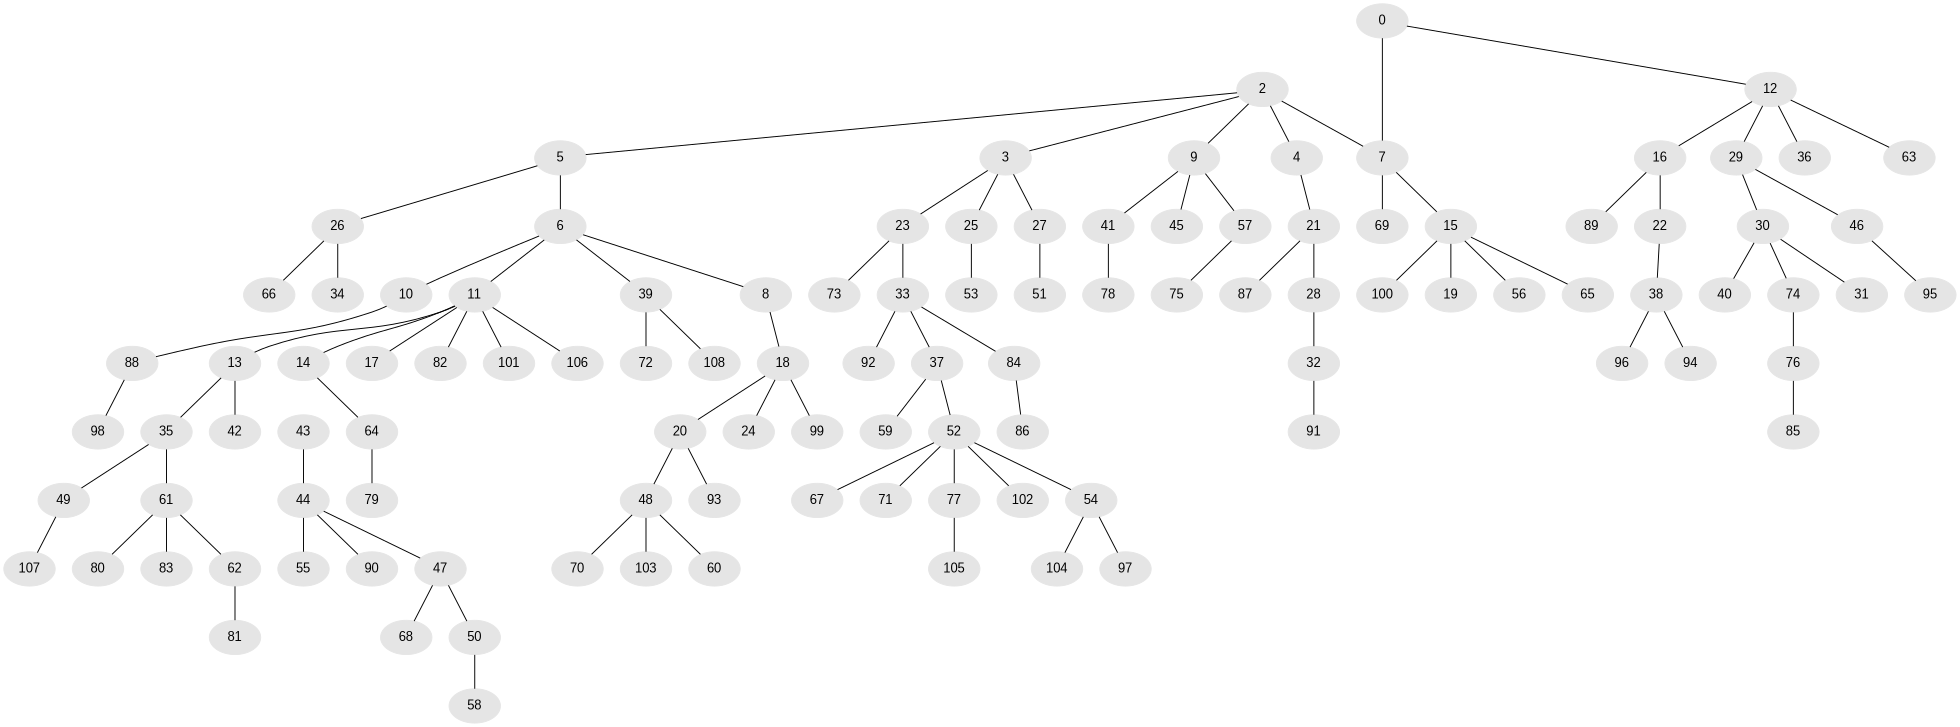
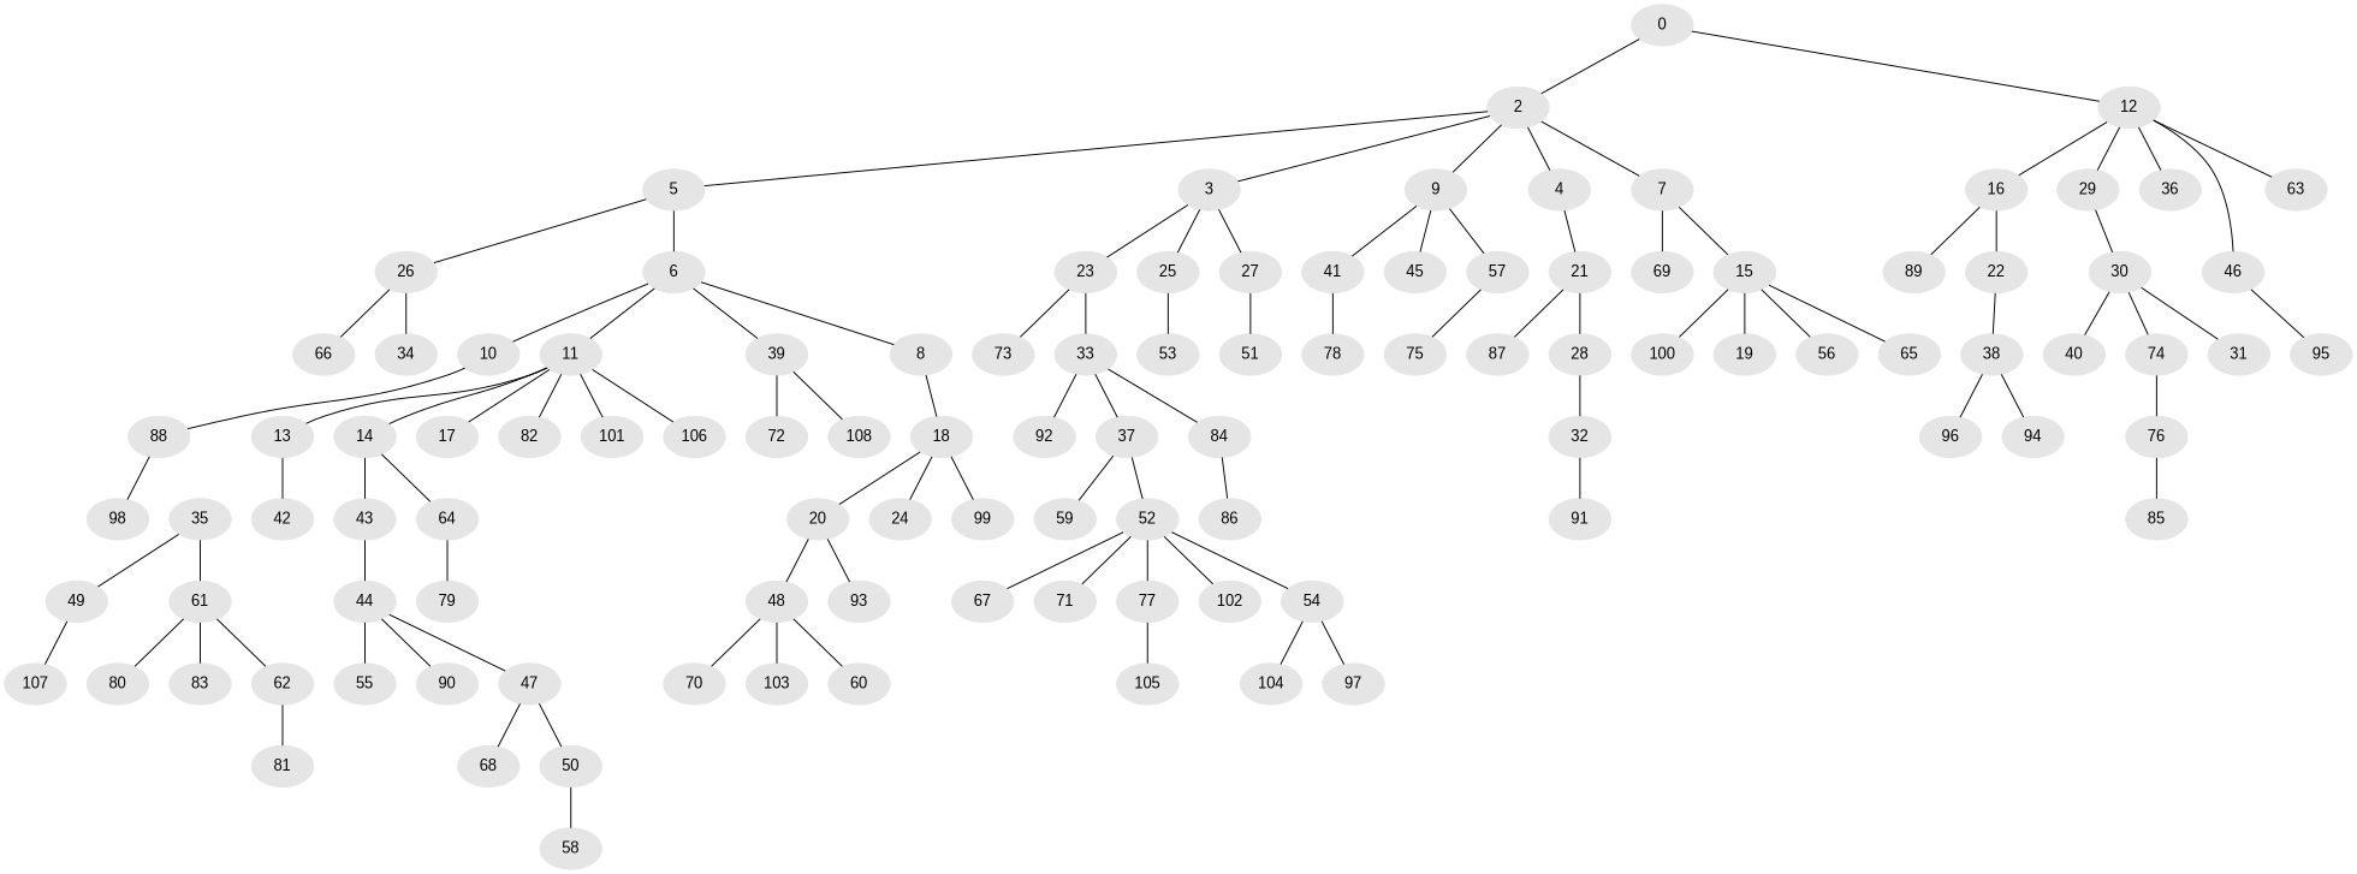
  graph {
    fontname="Liberation Sans"
    node [color=gray90 fontname="Liberation Sans" style=filled]
    edge [fontname="Liberation Sans"]
    n1 [label=0]
    2
    12
    3
    4
    5
    7
    9
    16
    29
    36
    46
    63
    23
    25
    27
    21
    6
    26
    15
    69
    41
    45
    57
    33
    73
    53
    51
    28
    87
    8
    10
    11
    39
    34
    66
    18
    88
    13
    14
    17
    82
    101
    106
    72
    108
    19
    56
    65
    100
    20
    24
    99
    78
    75
    98
    35
    42
    43
    64
    22
    89
    30
    95
    49
    61
    44
    79
    38
    48
    93
    60
    70
    103
    32
    94
    96
    37
    84
    92
    91
    31
    40
    74
    76
    52
    59
    86
    107
    62
    80
    83
    54
    67
    71
    77
    102
    47
    55
    90
    50
    68
    58
    97
    104
    105
    81
    85
-   n1 -- 7
+   n1 -- 2
    n1 -- 12
    2 -- 3
    2 -- 4
    2 -- 5
    2 -- 7
    2 -- 9
    12 -- 16
    12 -- 29
    12 -- 36
-   29 -- 46
+   12 -- 46
    12 -- 63
    3 -- 23
    3 -- 25
    3 -- 27
    4 -- 21
    5 -- 6
    5 -- 26
    7 -- 15
    7 -- 69
    9 -- 41
    9 -- 45
    9 -- 57
    16 -- 22
    16 -- 89
    29 -- 30
    46 -- 95
    23 -- 33
    23 -- 73
    25 -- 53
    27 -- 51
    21 -- 28
    21 -- 87
    6 -- 8
    6 -- 10
    6 -- 11
    6 -- 39
    26 -- 34
    26 -- 66
    15 -- 19
    15 -- 56
    15 -- 65
    15 -- 100
    41 -- 78
    57 -- 75
    33 -- 37
    33 -- 84
    33 -- 92
    28 -- 32
    8 -- 18
    10 -- 88
    11 -- 13
    11 -- 14
    11 -- 17
    11 -- 82
    11 -- 101
    11 -- 106
    39 -- 72
    39 -- 108
    18 -- 20
    18 -- 24
    18 -- 99
    88 -- 98
-   13 -- 35
    13 -- 42
+   14 -- 43
    14 -- 64
    20 -- 48
    20 -- 93
    35 -- 49
    35 -- 61
    43 -- 44
    64 -- 79
    22 -- 38
    30 -- 31
    30 -- 40
    30 -- 74
    49 -- 107
    61 -- 62
    61 -- 80
    61 -- 83
    44 -- 47
    44 -- 55
    44 -- 90
    38 -- 94
    38 -- 96
    48 -- 60
    48 -- 70
    48 -- 103
    32 -- 91
    37 -- 52
    37 -- 59
    84 -- 86
    74 -- 76
    76 -- 85
    52 -- 54
    52 -- 67
    52 -- 71
    52 -- 77
    52 -- 102
    62 -- 81
    54 -- 97
    54 -- 104
    77 -- 105
    47 -- 50
    47 -- 68
    50 -- 58
  }
